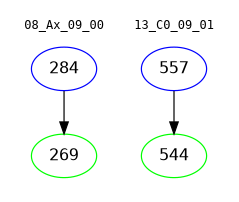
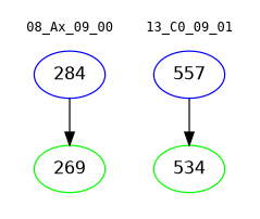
  digraph {
    fontname="DejaVu Sans Mono"
    node [color=blue fontname="DejaVu Sans Mono"]
    edge [color=black fontname="DejaVu Sans Mono"]
    n1 [label=284]
    n2 [color=green label=269]
    n3 [label=557]
-   n4 [color=green label=544]
+   n4 [color=green label=534]
    subgraph cluster_1 {
      color=white
      fontsize=10
      label="08_Ax_09_00"
      n1
      n2
    }
    subgraph cluster_2 {
      color=white
      fontsize=10
      label="13_C0_09_01"
      n3
      n4
    }
    n1 -> n2
    n3 -> n4
  }
